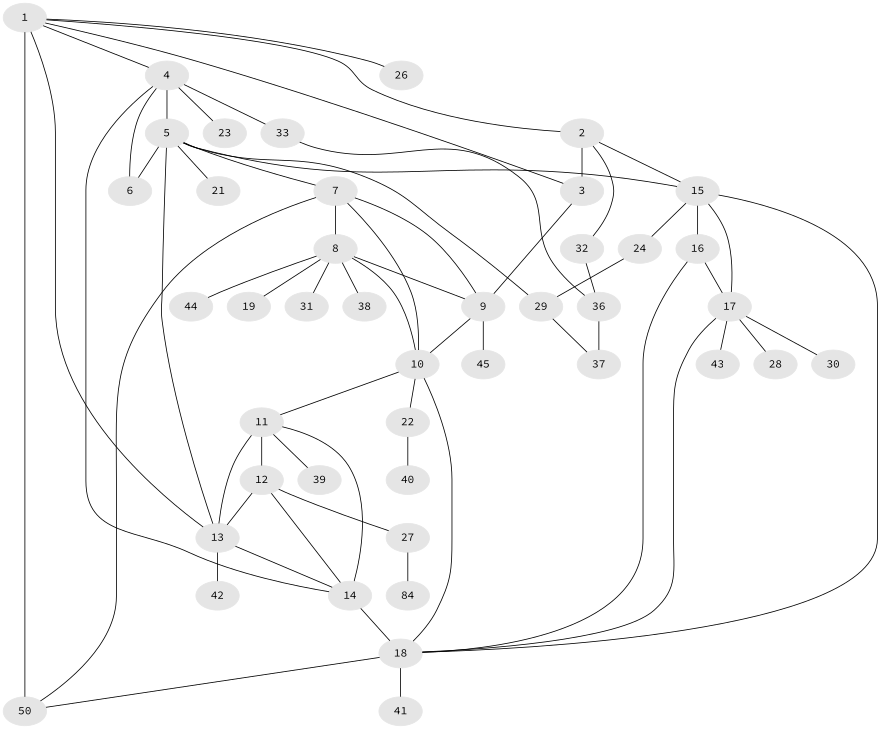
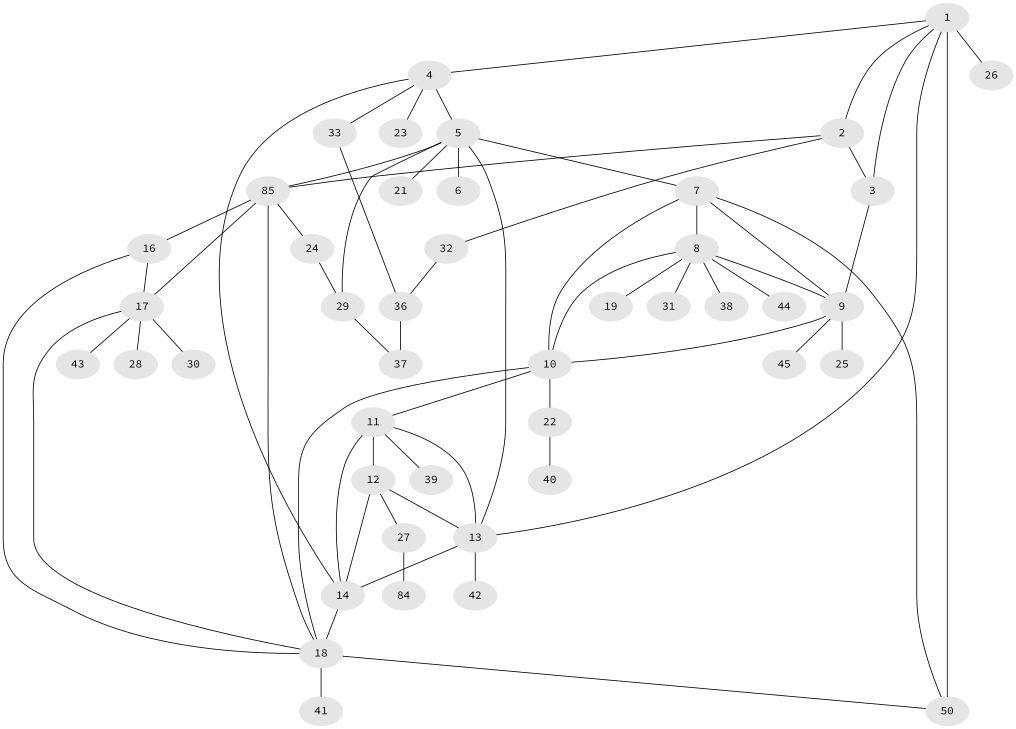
  graph {
    fontname="Source Code Pro"
    node [color=gray90 fontname="Source Code Pro" style=filled]
    edge [fontname="Source Code Pro" weight=1.0]
    1
    2
    3
    4
    13
    n6 [label=50]
    26
-   15
+   15 [label=85]
    32
    9
    5
    6
    14
    23
    33
    42
    18
    16
    17
    24
    36
    10
+   25
    45
    7
    21
    29
    8
    37
    19
    31
    38
    44
    11
    22
    12
    39
    41
    40
    27
    n41 [label=84]
    28
    30
    43
    1 -- 2
    1 -- 3 [weight=2.0]
    1 -- 4
    1 -- 13
    1 -- n6 [weight=9.0]
    1 -- 26
    2 -- 3 [weight=2.0]
    2 -- 15
    2 -- 32
    3 -- 9
    4 -- 5 [weight=2.0]
-   4 -- 6
    4 -- 14
    4 -- 23
    4 -- 33
    13 -- 14
    13 -- 42
    15 -- 18
    15 -- 16 [weight=2.0]
    15 -- 17
    15 -- 24
    32 -- 36
    9 -- 10
+   9 -- 25
    9 -- 45
    5 -- 13
    5 -- 15
    5 -- 6 [weight=4.0]
    5 -- 7
    5 -- 21
    5 -- 29
    14 -- 18 [weight=3.0]
    33 -- 36
    18 -- n6
    18 -- 41
    16 -- 18
    16 -- 17
    17 -- 18
    17 -- 28
    17 -- 30
    17 -- 43
    24 -- 29
    36 -- 37 [weight=3.0]
    10 -- 18
    10 -- 11
    10 -- 22
    7 -- n6
    7 -- 9
    7 -- 10
    7 -- 8
    29 -- 37
    8 -- 9
    8 -- 10
    8 -- 19
    8 -- 31
    8 -- 38
    8 -- 44
    11 -- 13
    11 -- 14
    11 -- 12 [weight=4.0]
    11 -- 39
    22 -- 40
    12 -- 13
    12 -- 14
    12 -- 27
    27 -- n41
  }
